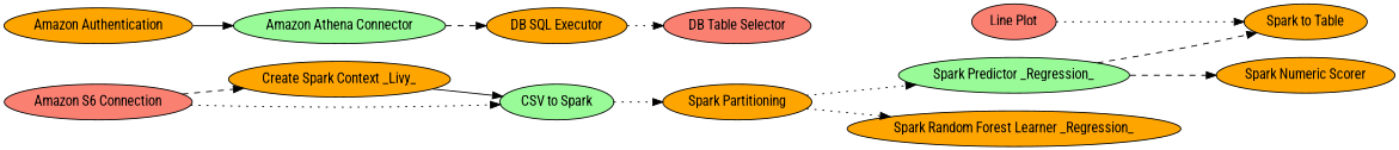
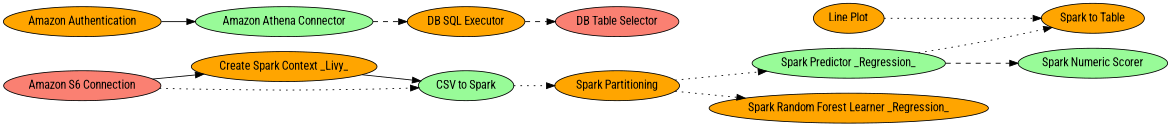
  digraph {
    fontname="Roboto Condensed"
    rankdir=LR
    node [fillcolor=orange fontname="Roboto Condensed" style=filled]
    edge [fontname="Roboto Condensed" style=dotted]
    n1 [label="Create Spark Context _Livy_"]
    n2 [fillcolor=palegreen label="CSV to Spark"]
    n3 [label="Spark Partitioning"]
    n4 [fillcolor=palegreen label="Spark Predictor _Regression_"]
    n5 [label="Spark Random Forest Learner _Regression_"]
-   n6 [label="Spark Numeric Scorer"]
+   n6 [fillcolor=palegreen label="Spark Numeric Scorer"]
    n7 [label="Spark to Table"]
-   n8 [fillcolor=salmon label="Line Plot"]
+   n8 [label="Line Plot"]
    n9 [fillcolor=palegreen label="Amazon Athena Connector"]
    n10 [label="DB SQL Executor"]
    n11 [fillcolor=salmon label="DB Table Selector"]
    n12 [fillcolor=salmon label="Amazon S6 Connection"]
    n13 [label="Amazon Authentication"]
    n1 -> n2 [style=solid]
    n2 -> n3
    n3 -> n4
    n3 -> n5
    n4 -> n6 [style=dashed]
-   n4 -> n7 [style=dashed]
+   n4 -> n7
    n8 -> n7
    n9 -> n10 [style=dashed]
-   n10 -> n11
-   n12 -> n1 [style=dashed]
+   n10 -> n11 [style=dashed]
+   n12 -> n1 [style=solid]
    n12 -> n2
    n13 -> n9 [style=solid]
  }
